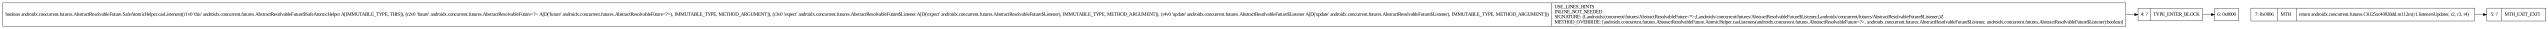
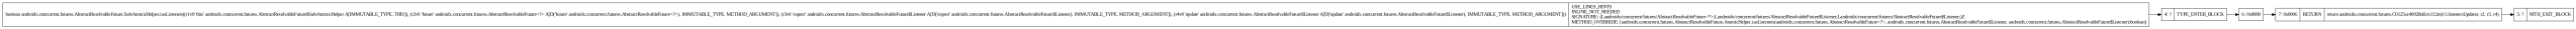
  digraph {
    fontname="Liberation Serif"
    rankdir=LR
    node [fontname="Liberation Serif" shape=record]
    edge [fontname="Liberation Serif"]
    n1 [label="{4\:\ ?|TYPE_ENTER_BLOCK\l}"]
    n2 [label="{6\:\ 0x0000}"]
-   n3 [label="{7\:\ 0x0006|MTH\l|return androidx.concurrent.futures.C0125xc40028dd.m112m(r1.listenersUpdater, r2, r3, r4)\l}"]
-   n4 [label="{5\:\ ?|MTH_EXIT_EXIT\l}"]
+   n3 [label="{7\:\ 0x0006|RETURN\l|return androidx.concurrent.futures.C0125xc40028dd.m112m(r1.listenersUpdater, r2, r3, r4)\l}"]
+   n4 [label="{5\:\ ?|MTH_EXIT_BLOCK\l}"]
    n5 [label="{boolean androidx.concurrent.futures.AbstractResolvableFuture.SafeAtomicHelper.casListeners((r1v0 'this' androidx.concurrent.futures.AbstractResolvableFuture$SafeAtomicHelper A[IMMUTABLE_TYPE, THIS]), (r2v0 'future' androidx.concurrent.futures.AbstractResolvableFuture\<?\> A[D('future' androidx.concurrent.futures.AbstractResolvableFuture\<?\>), IMMUTABLE_TYPE, METHOD_ARGUMENT]), (r3v0 'expect' androidx.concurrent.futures.AbstractResolvableFuture$Listener A[D('expect' androidx.concurrent.futures.AbstractResolvableFuture$Listener), IMMUTABLE_TYPE, METHOD_ARGUMENT]), (r4v0 'update' androidx.concurrent.futures.AbstractResolvableFuture$Listener A[D('update' androidx.concurrent.futures.AbstractResolvableFuture$Listener), IMMUTABLE_TYPE, METHOD_ARGUMENT]))  | USE_LINES_HINTS\lINLINE_NOT_NEEDED\lSIGNATURE: (Landroidx\/concurrent\/futures\/AbstractResolvableFuture\<*\>;Landroidx\/concurrent\/futures\/AbstractResolvableFuture$Listener;Landroidx\/concurrent\/futures\/AbstractResolvableFuture$Listener;)Z\lMETHOD_OVERRIDE: [androidx.concurrent.futures.AbstractResolvableFuture.AtomicHelper.casListeners(androidx.concurrent.futures.AbstractResolvableFuture\<?\>, androidx.concurrent.futures.AbstractResolvableFuture$Listener, androidx.concurrent.futures.AbstractResolvableFuture$Listener):boolean]\l}"]
    n1 -> n2
+   n2 -> n3
    n3 -> n4
    n5 -> n1
  }
